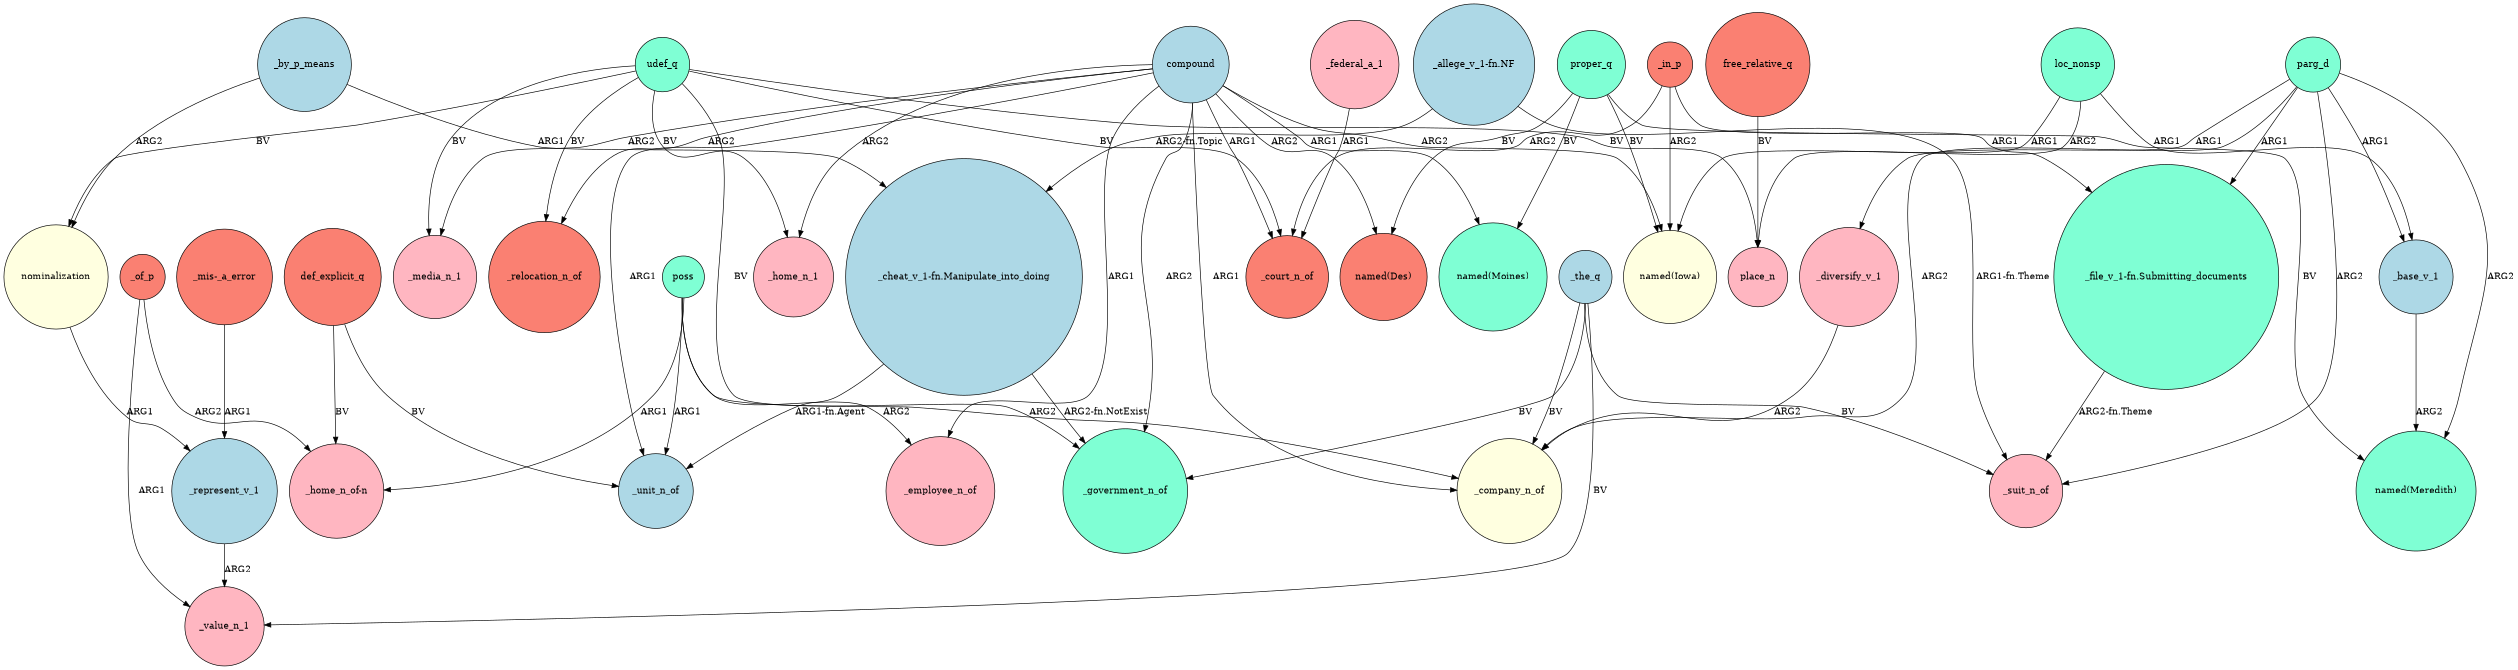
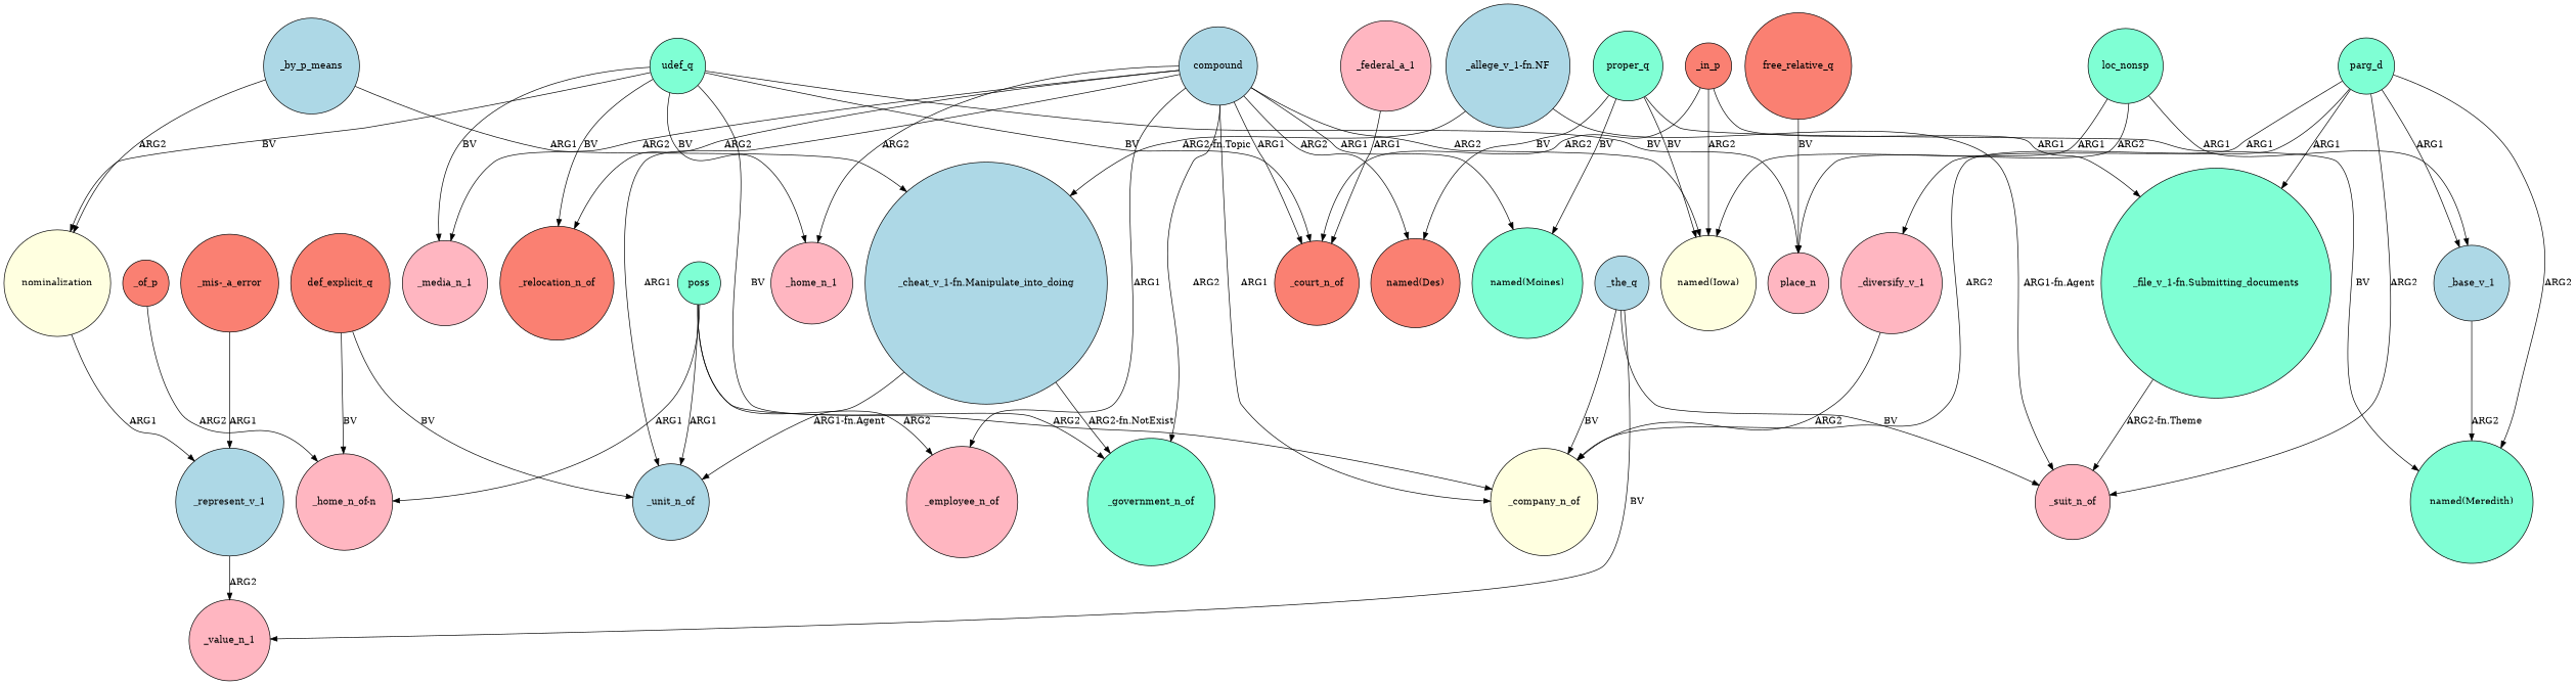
  digraph {
    node [fillcolor=aquamarine shape=circle style=filled]
    compound [fillcolor=lightblue]
    "named(Moines)"
    _employee_n_of [fillcolor=lightpink]
    _unit_n_of [fillcolor=lightblue]
    _government_n_of
    _court_n_of [fillcolor=salmon]
    "named(Des)" [fillcolor=salmon]
    _media_n_1 [fillcolor=lightpink]
    _company_n_of [fillcolor=lightyellow]
    _relocation_n_of [fillcolor=salmon]
    n11 [fillcolor=lightpink label=_home_n_1]
    "named(Iowa)" [fillcolor=lightyellow]
    _by_p_means [fillcolor=lightblue]
    nominalization [fillcolor=lightyellow]
    "_cheat_v_1-fn.Manipulate_into_doing" [fillcolor=lightblue]
    _represent_v_1 [fillcolor=lightblue]
    _value_n_1 [fillcolor=lightpink]
    udef_q
    place_n [fillcolor=lightpink]
    _of_p [fillcolor=salmon]
    "_home_n_of-n" [fillcolor=lightpink]
    def_explicit_q [fillcolor=salmon]
    poss
    _the_q [fillcolor=lightblue]
    _suit_n_of [fillcolor=lightpink]
    parg_d
    "_file_v_1-fn.Submitting_documents"
    _diversify_v_1 [fillcolor=lightpink]
    _base_v_1 [fillcolor=lightblue]
    "named(Meredith)"
    proper_q
    _in_p [fillcolor=salmon]
    "_allege_v_1-fn.NF" [fillcolor=lightblue]
    "_mis-_a_error" [fillcolor=salmon]
    loc_nonsp
    _federal_a_1 [fillcolor=lightpink]
    free_relative_q [fillcolor=salmon]
    compound -> "named(Moines)" [label=ARG1]
    compound -> _employee_n_of [label=ARG1]
    compound -> _unit_n_of [label=ARG1]
    compound -> _government_n_of [label=ARG2]
    compound -> _court_n_of [label=ARG1]
    compound -> "named(Des)" [label=ARG2]
    compound -> _media_n_1 [label=ARG2]
    compound -> _company_n_of [label=ARG1]
    compound -> _relocation_n_of [label=ARG2]
    compound -> n11 [label=ARG2]
    compound -> "named(Iowa)" [label=ARG2]
    _by_p_means -> nominalization [label=ARG2]
    _by_p_means -> "_cheat_v_1-fn.Manipulate_into_doing" [label=ARG1]
    nominalization -> _represent_v_1 [label=ARG1]
    "_cheat_v_1-fn.Manipulate_into_doing" -> _unit_n_of [label="ARG1-fn.Agent"]
    "_cheat_v_1-fn.Manipulate_into_doing" -> _government_n_of [label="ARG2-fn.NotExist"]
    _represent_v_1 -> _value_n_1 [label=ARG2]
    udef_q -> _government_n_of [label=BV]
    udef_q -> _court_n_of [label=BV]
    udef_q -> _media_n_1 [label=BV]
    udef_q -> _relocation_n_of [label=BV]
    udef_q -> n11 [label=BV]
    udef_q -> nominalization [label=BV]
    udef_q -> place_n [label=BV]
-   _of_p -> _value_n_1 [label=ARG1]
    _of_p -> "_home_n_of-n" [label=ARG2]
    def_explicit_q -> _unit_n_of [label=BV]
    def_explicit_q -> "_home_n_of-n" [label=BV]
    poss -> _employee_n_of [label=ARG2]
    poss -> _unit_n_of [label=ARG1]
    poss -> _company_n_of [label=ARG2]
    poss -> "_home_n_of-n" [label=ARG1]
-   _the_q -> _government_n_of [label=BV]
    _the_q -> _company_n_of [label=BV]
    _the_q -> _value_n_1 [label=BV]
    _the_q -> _suit_n_of [label=BV]
    parg_d -> _company_n_of [label=ARG2]
    parg_d -> _suit_n_of [label=ARG2]
    parg_d -> "_file_v_1-fn.Submitting_documents" [label=ARG1]
    parg_d -> _diversify_v_1 [label=ARG1]
    parg_d -> _base_v_1 [label=ARG1]
    parg_d -> "named(Meredith)" [label=ARG2]
    "_file_v_1-fn.Submitting_documents" -> _suit_n_of [label="ARG2-fn.Theme"]
    _diversify_v_1 -> _company_n_of [label=ARG2]
    _base_v_1 -> "named(Meredith)" [label=ARG2]
    proper_q -> "named(Moines)" [label=BV]
    proper_q -> "named(Des)" [label=BV]
    proper_q -> "named(Iowa)" [label=BV]
    proper_q -> "named(Meredith)" [label=BV]
    _in_p -> _court_n_of [label=ARG2]
    _in_p -> "named(Iowa)" [label=ARG2]
    _in_p -> "_file_v_1-fn.Submitting_documents" [label=ARG1]
    "_allege_v_1-fn.NF" -> "_cheat_v_1-fn.Manipulate_into_doing" [label="ARG2-fn.Topic"]
-   "_allege_v_1-fn.NF" -> _suit_n_of [label="ARG1-fn.Theme"]
+   "_allege_v_1-fn.NF" -> _suit_n_of [label="ARG1-fn.Agent"]
    "_mis-_a_error" -> _represent_v_1 [label=ARG1]
    loc_nonsp -> "named(Iowa)" [label=ARG1]
    loc_nonsp -> place_n [label=ARG2]
    loc_nonsp -> _base_v_1 [label=ARG1]
    _federal_a_1 -> _court_n_of [label=ARG1]
    free_relative_q -> place_n [label=BV]
  }
